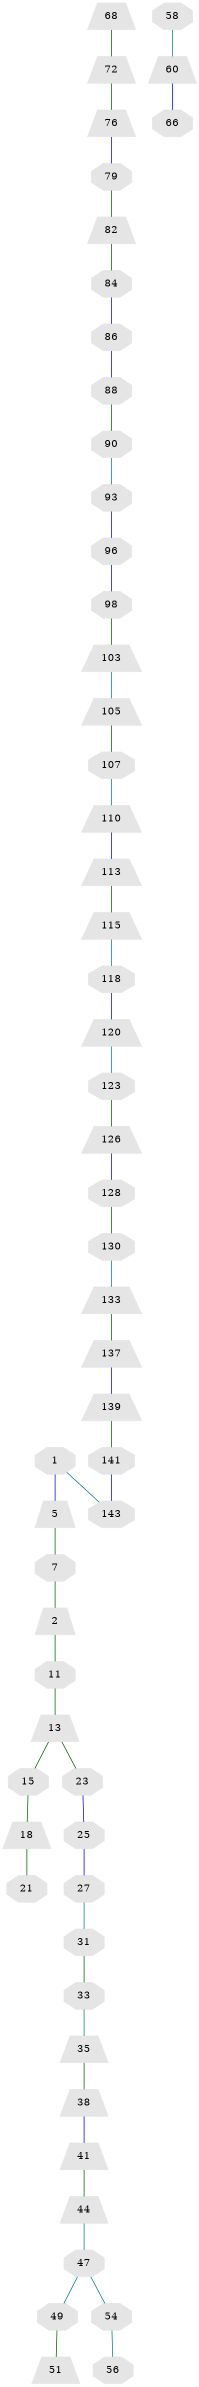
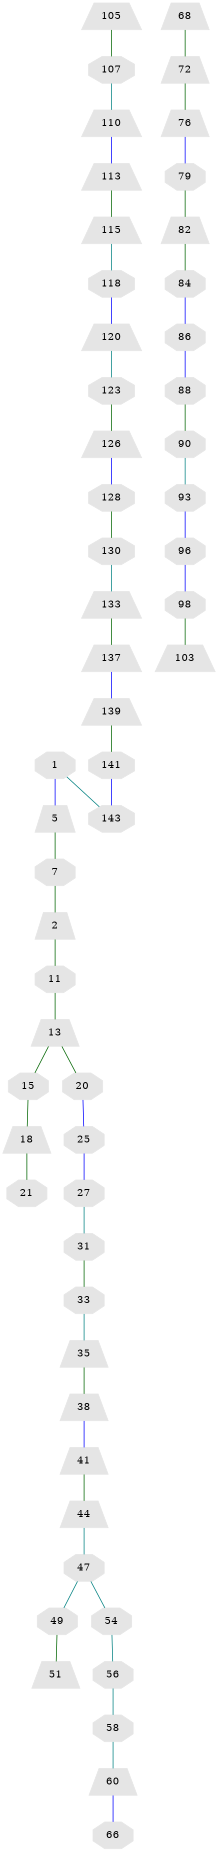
  graph {
    node [color=gray90 shape=octagon style=filled]
    edge [color=darkgreen]
    1 [super="+2"]
    5 [shape=trapezium super="+6"]
    143 [super="+144"]
    7 [super="+8"]
    n5 [label=2 shape=trapezium super="+10"]
    11 [super="+12"]
    13 [shape=trapezium super="+14"]
    15 [super="+16"]
-   23 [super="+24"]
+   23 [super="+24" label=20]
    18 [shape=trapezium super="+19"]
    21 [super="+22"]
    25 [super="+26"]
    27 [super="+28"]
    31 [super="+32"]
    33 [super="+34"]
    35 [shape=trapezium super="+36"]
    38 [shape=trapezium super="+39"]
    41 [shape=trapezium super="+42"]
    44 [shape=trapezium super="+45"]
    47 [super="+48"]
    49 [super="+50"]
    54 [super="+55"]
    51 [shape=trapezium super="+52"]
    56 [super="+57"]
    58 [super="+59"]
    60 [shape=trapezium super="+61"]
    66 [super="+67"]
    68 [shape=trapezium super="+69"]
    72 [shape=trapezium super="+73"]
    76 [shape=trapezium super="+77"]
    79 [super="+80"]
    82 [shape=trapezium super="+83"]
    84 [super="+85"]
    86 [super="+87"]
    88 [super="+89"]
    90 [super="+91"]
    93 [super="+94"]
    96 [super="+97"]
    98 [super="+99"]
    103 [shape=trapezium super="+104"]
    105 [shape=trapezium super="+106"]
    107 [super="+108"]
    110 [shape=trapezium super="+111"]
    113 [shape=trapezium super="+114"]
    115 [shape=trapezium super="+116"]
    118 [super="+119"]
    120 [shape=trapezium super="+121"]
    123 [super="+124"]
    126 [shape=trapezium super="+127"]
    128 [super="+129"]
    130 [super="+131"]
    133 [shape=trapezium super="+134"]
    137 [shape=trapezium super="+138"]
    139 [shape=trapezium super="+140"]
    141 [super="+142"]
    1 -- 5 [color=blue]
    1 -- 143 [color=teal]
    5 -- 7
    7 -- n5
    n5 -- 11
    11 -- 13
    13 -- 15
    13 -- 23
    15 -- 18
    23 -- 25 [color=blue]
    18 -- 21
    25 -- 27 [color=blue]
    27 -- 31 [color=teal]
    31 -- 33
    33 -- 35 [color=teal]
    35 -- 38
    38 -- 41 [color=blue]
    41 -- 44
    44 -- 47 [color=teal]
    47 -- 49 [color=teal]
    47 -- 54 [color=teal]
    49 -- 51
    54 -- 56 [color=teal]
+   56 -- 58 [color=teal]
    58 -- 60 [color=teal]
    60 -- 66 [color=blue]
    68 -- 72
    72 -- 76
    76 -- 79 [color=blue]
    79 -- 82
    82 -- 84
    84 -- 86 [color=blue]
    86 -- 88 [color=blue]
    88 -- 90
    90 -- 93 [color=teal]
    93 -- 96 [color=blue]
    96 -- 98 [color=blue]
    98 -- 103
-   103 -- 105 [color=teal]
    105 -- 107
    107 -- 110 [color=teal]
    110 -- 113 [color=blue]
    113 -- 115
    115 -- 118 [color=teal]
    118 -- 120 [color=blue]
    120 -- 123 [color=teal]
    123 -- 126
    126 -- 128 [color=blue]
    128 -- 130
    130 -- 133 [color=teal]
    133 -- 137
    137 -- 139 [color=blue]
    139 -- 141
    141 -- 143 [color=blue]
  }
